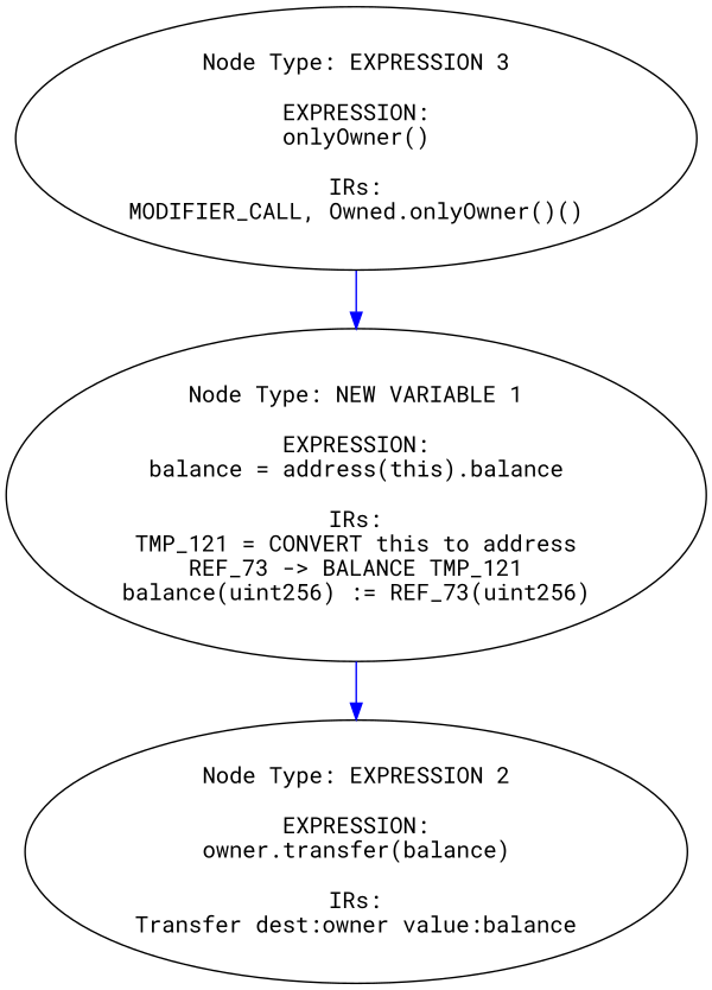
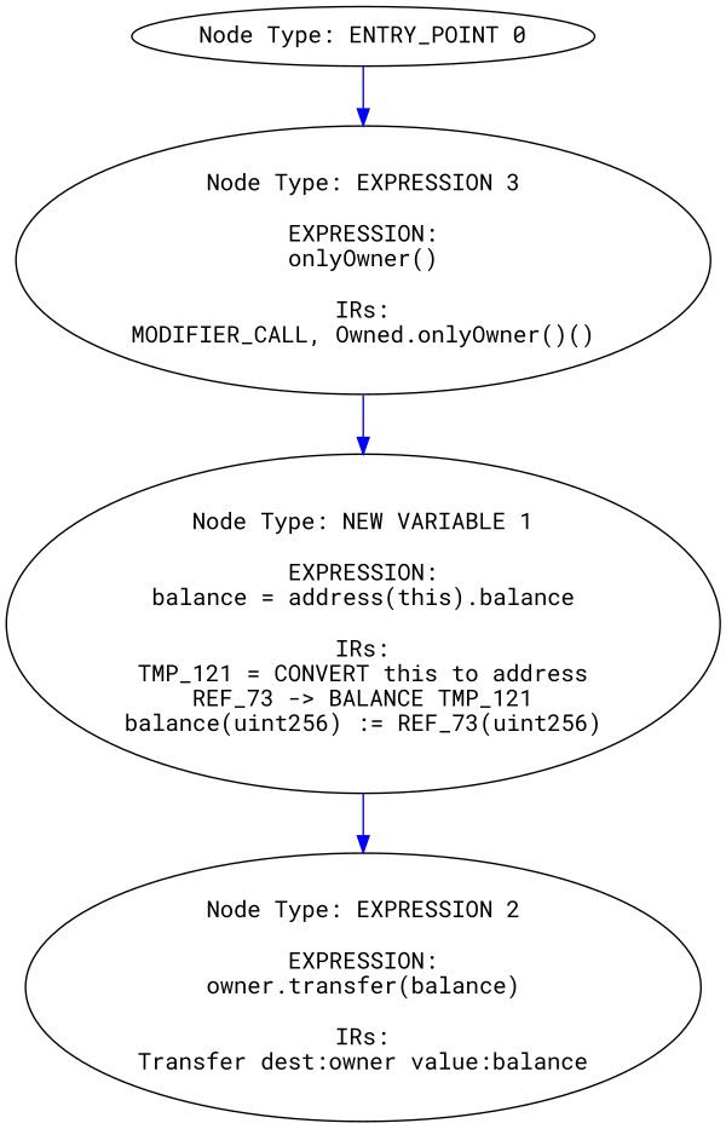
  digraph {
    fontname="Roboto Mono"
    node [fontname="Roboto Mono"]
    edge [color=blue fontname="Roboto Mono"]
+   n1 [label="Node Type: ENTRY_POINT 0\n"]
    n2 [label="Node Type: EXPRESSION 3\n\nEXPRESSION:\nonlyOwner()\n\nIRs:\nMODIFIER_CALL, Owned.onlyOwner()()"]
    n3 [label="Node Type: NEW VARIABLE 1\n\nEXPRESSION:\nbalance = address(this).balance\n\nIRs:\nTMP_121 = CONVERT this to address\nREF_73 -> BALANCE TMP_121\nbalance(uint256) := REF_73(uint256)"]
    n4 [label="Node Type: EXPRESSION 2\n\nEXPRESSION:\nowner.transfer(balance)\n\nIRs:\nTransfer dest:owner value:balance"]
+   n1 -> n2
    n2 -> n3
    n3 -> n4
  }
